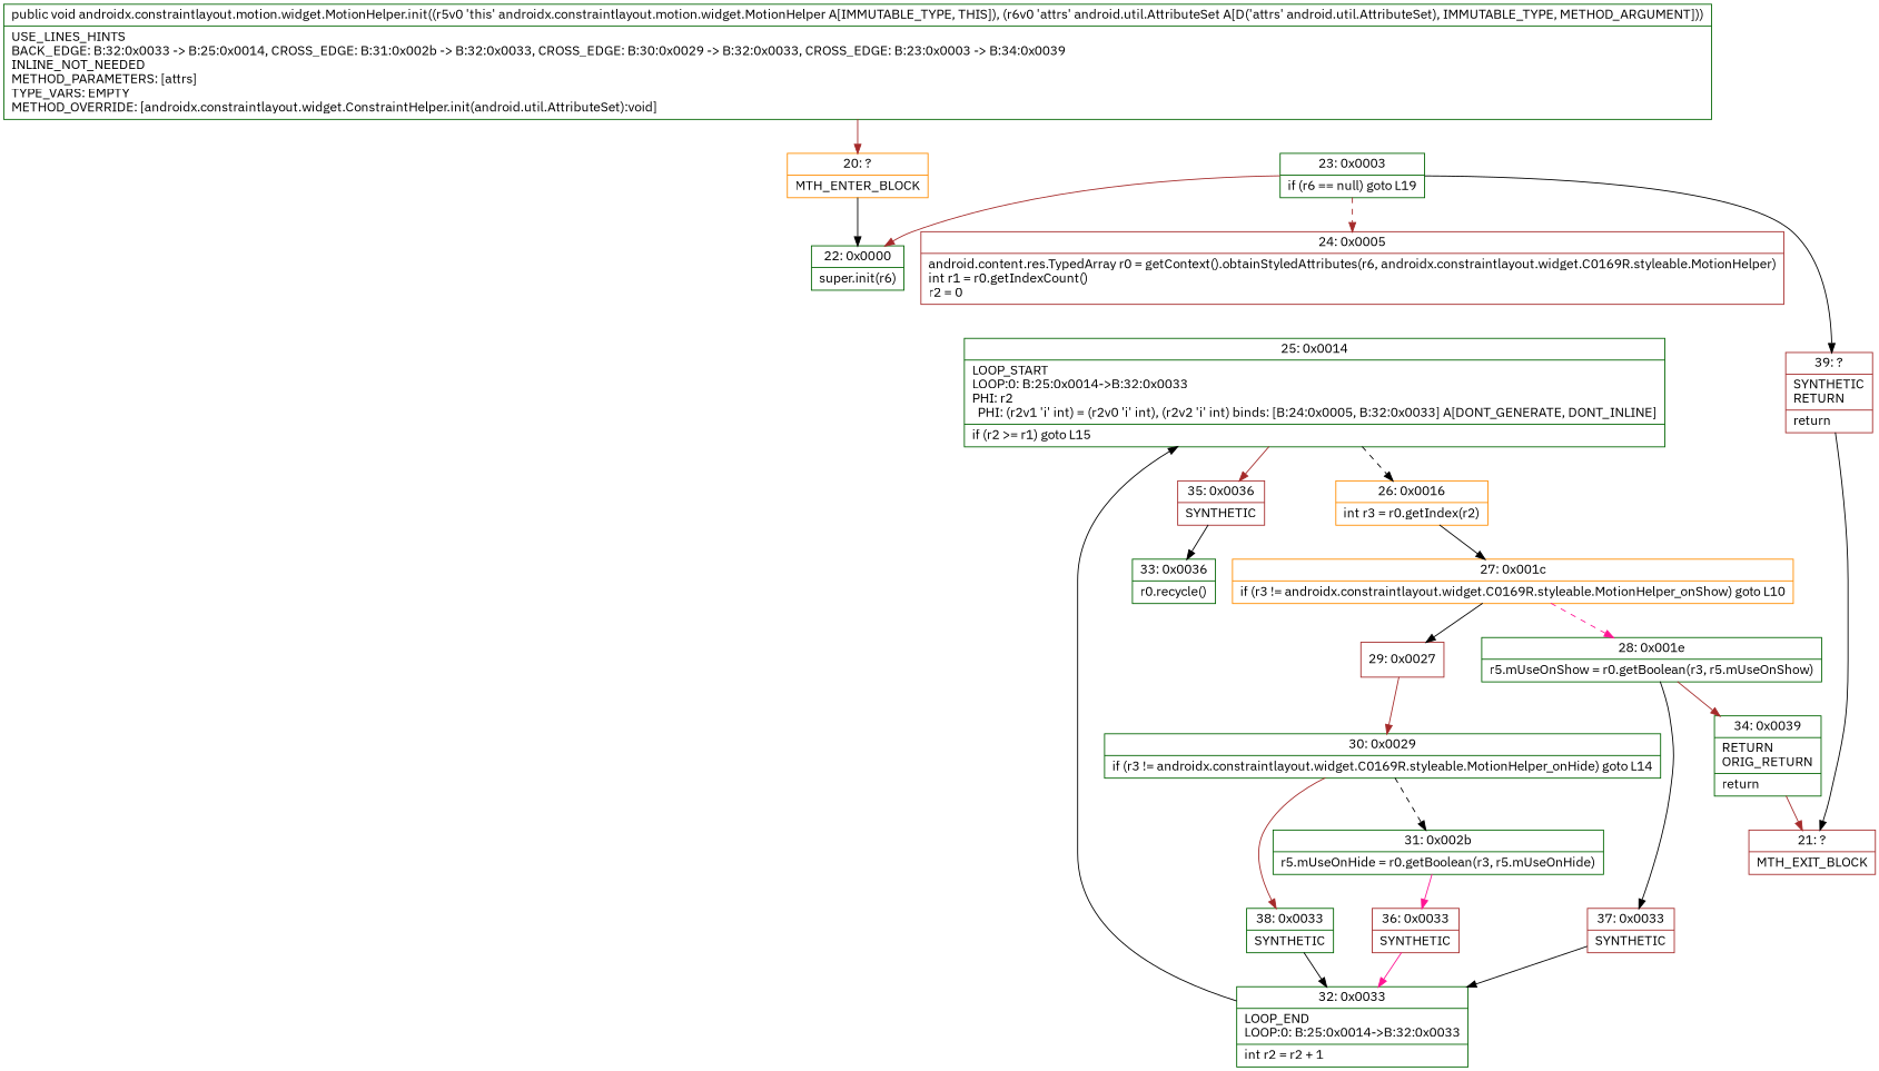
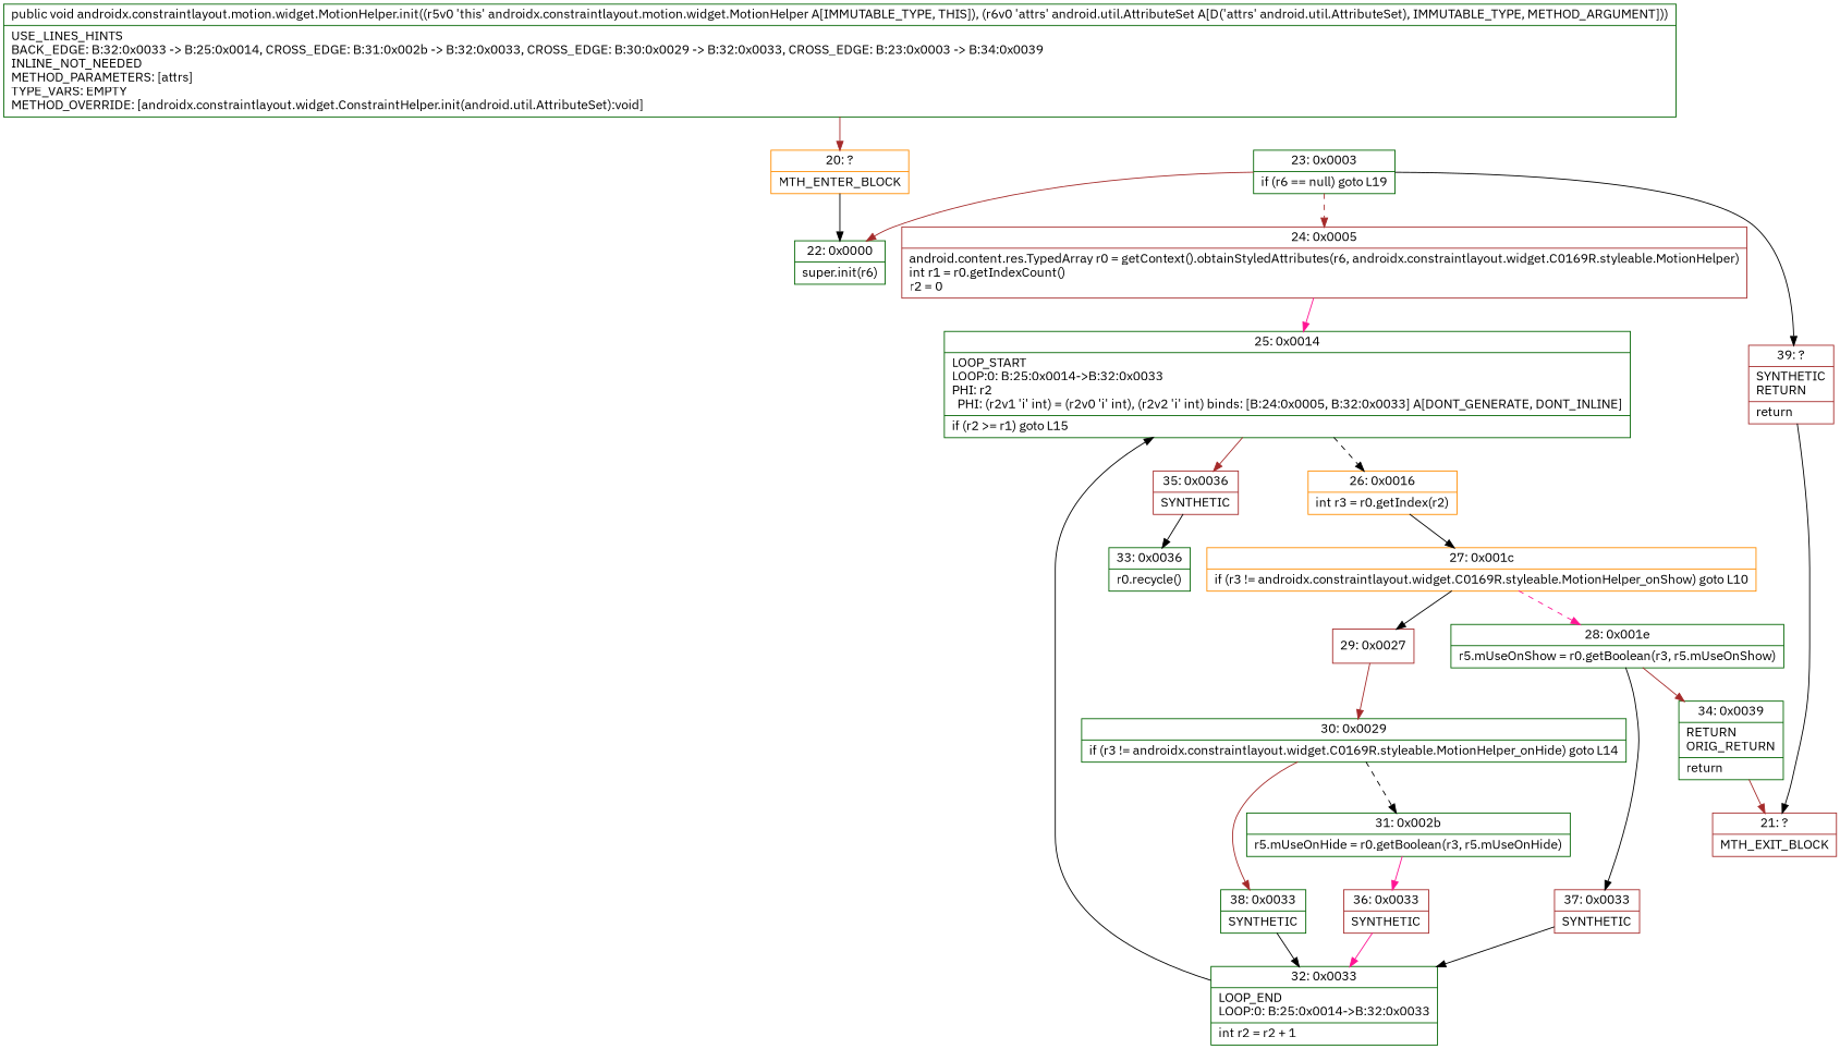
  digraph {
    fontname="IBM Plex Sans"
    node [color=darkgreen fontname="IBM Plex Sans" shape=record]
    edge [color=black fontname="IBM Plex Sans"]
    n1 [color=darkorange label="{20\:\ ?|MTH_ENTER_BLOCK\l}"]
    n2 [label="{22\:\ 0x0000|super.init(r6)\l}"]
    n3 [label="{23\:\ 0x0003|if (r6 == null) goto L19\l}"]
    n4 [color=brown label="{24\:\ 0x0005|android.content.res.TypedArray r0 = getContext().obtainStyledAttributes(r6, androidx.constraintlayout.widget.C0169R.styleable.MotionHelper)\lint r1 = r0.getIndexCount()\lr2 = 0\l}"]
    n5 [color=brown label="{39\:\ ?|SYNTHETIC\lRETURN\l|return\l}"]
    n6 [label="{25\:\ 0x0014|LOOP_START\lLOOP:0: B:25:0x0014\-\>B:32:0x0033\lPHI: r2 \l  PHI: (r2v1 'i' int) = (r2v0 'i' int), (r2v2 'i' int) binds: [B:24:0x0005, B:32:0x0033] A[DONT_GENERATE, DONT_INLINE]\l|if (r2 \>= r1) goto L15\l}"]
    n7 [color=brown label="{21\:\ ?|MTH_EXIT_BLOCK\l}"]
    n8 [color=darkorange label="{26\:\ 0x0016|int r3 = r0.getIndex(r2)\l}"]
    n9 [color=brown label="{35\:\ 0x0036|SYNTHETIC\l}"]
    n10 [color=darkorange label="{27\:\ 0x001c|if (r3 != androidx.constraintlayout.widget.C0169R.styleable.MotionHelper_onShow) goto L10\l}"]
    n11 [label="{33\:\ 0x0036|r0.recycle()\l}"]
    n12 [label="{28\:\ 0x001e|r5.mUseOnShow = r0.getBoolean(r3, r5.mUseOnShow)\l}"]
    n13 [color=brown label="{29\:\ 0x0027}"]
    n14 [color=brown label="{37\:\ 0x0033|SYNTHETIC\l}"]
    n15 [label="{34\:\ 0x0039|RETURN\lORIG_RETURN\l|return\l}"]
    n16 [label="{30\:\ 0x0029|if (r3 != androidx.constraintlayout.widget.C0169R.styleable.MotionHelper_onHide) goto L14\l}"]
    n17 [label="{32\:\ 0x0033|LOOP_END\lLOOP:0: B:25:0x0014\-\>B:32:0x0033\l|int r2 = r2 + 1\l}"]
    n18 [label="{31\:\ 0x002b|r5.mUseOnHide = r0.getBoolean(r3, r5.mUseOnHide)\l}"]
    n19 [label="{38\:\ 0x0033|SYNTHETIC\l}"]
    n20 [color=brown label="{36\:\ 0x0033|SYNTHETIC\l}"]
    n21 [label="{public void androidx.constraintlayout.motion.widget.MotionHelper.init((r5v0 'this' androidx.constraintlayout.motion.widget.MotionHelper A[IMMUTABLE_TYPE, THIS]), (r6v0 'attrs' android.util.AttributeSet A[D('attrs' android.util.AttributeSet), IMMUTABLE_TYPE, METHOD_ARGUMENT]))  | USE_LINES_HINTS\lBACK_EDGE: B:32:0x0033 \-\> B:25:0x0014, CROSS_EDGE: B:31:0x002b \-\> B:32:0x0033, CROSS_EDGE: B:30:0x0029 \-\> B:32:0x0033, CROSS_EDGE: B:23:0x0003 \-\> B:34:0x0039\lINLINE_NOT_NEEDED\lMETHOD_PARAMETERS: [attrs]\lTYPE_VARS: EMPTY\lMETHOD_OVERRIDE: [androidx.constraintlayout.widget.ConstraintHelper.init(android.util.AttributeSet):void]\l}"]
    n1 -> n2
    n3 -> n2 [color=brown]
    n3 -> n4 [color=brown style=dashed]
    n3 -> n5
+   n4 -> n6 [color=deeppink]
    n5 -> n7
    n6 -> n8 [style=dashed]
    n6 -> n9 [color=brown]
    n8 -> n10
    n9 -> n11
    n10 -> n12 [color=deeppink style=dashed]
    n10 -> n13
    n12 -> n14
    n12 -> n15 [color=brown]
    n13 -> n16 [color=brown]
    n14 -> n17
    n15 -> n7 [color=brown]
    n16 -> n18 [style=dashed]
    n16 -> n19 [color=brown]
    n17 -> n6
    n18 -> n20 [color=deeppink]
    n19 -> n17
    n20 -> n17 [color=deeppink]
    n21 -> n1 [color=brown]
  }
